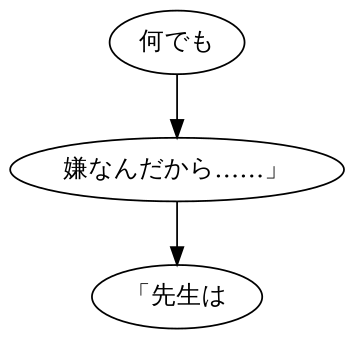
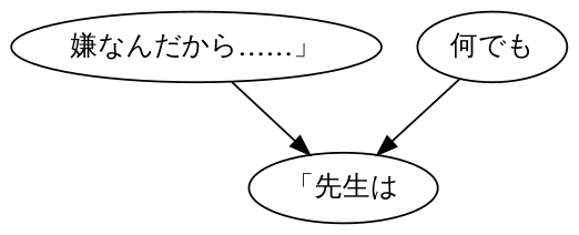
  digraph {
    n1 [label="「先生は"]
    n2 [label="嫌なんだから……」"]
    n3 [label="何でも"]
    n2 -> n1
-   n3 -> n2
+   n3 -> n1
  }
